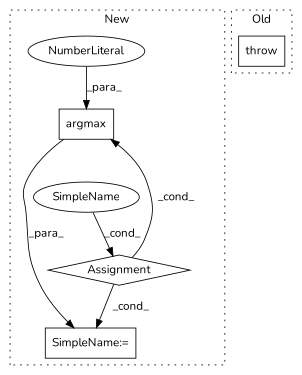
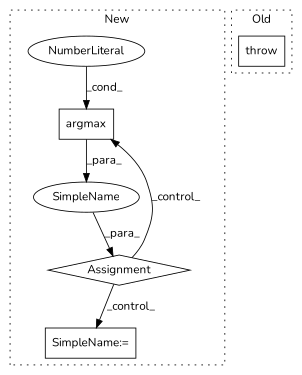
  digraph {
    fontname=Nunito
    node [fontname=Nunito l=1 shape=box]
    edge [fontname=Nunito]
    n1 [a=32 l="7,1" label=argmax s="6453,6463"]
    n2 [a=34 label=NumberLiteral s=6462 shape=ellipse]
    n3 [a=7 label="SimpleName:=" s=6446]
    n4 [a=25 l="4,2" label=Assignment s="6294,6307" shape=diamond]
    n5 [a=42 label=SimpleName shape=ellipse l=""]
    n6 [a=53 l=6 label=throw s=6206]
    subgraph cluster_1 {
      label=New
      style=dotted
      n1
      n2
      n3
      n4
      n5
    }
    subgraph cluster_2 {
      label=Old
      style=dotted
      n6
    }
-   n1 -> n3 [label=_para_]
-   n2 -> n1 [label=_para_]
-   n4 -> n1 [label=_cond_]
-   n4 -> n3 [label=_cond_]
-   n5 -> n4 [label=_cond_]
+   n1 -> n5 [label=_para_]
+   n2 -> n1 [label=_cond_]
+   n4 -> n1 [label=_control_]
+   n4 -> n3 [label=_control_]
+   n5 -> n4 [label=_para_]
  }
